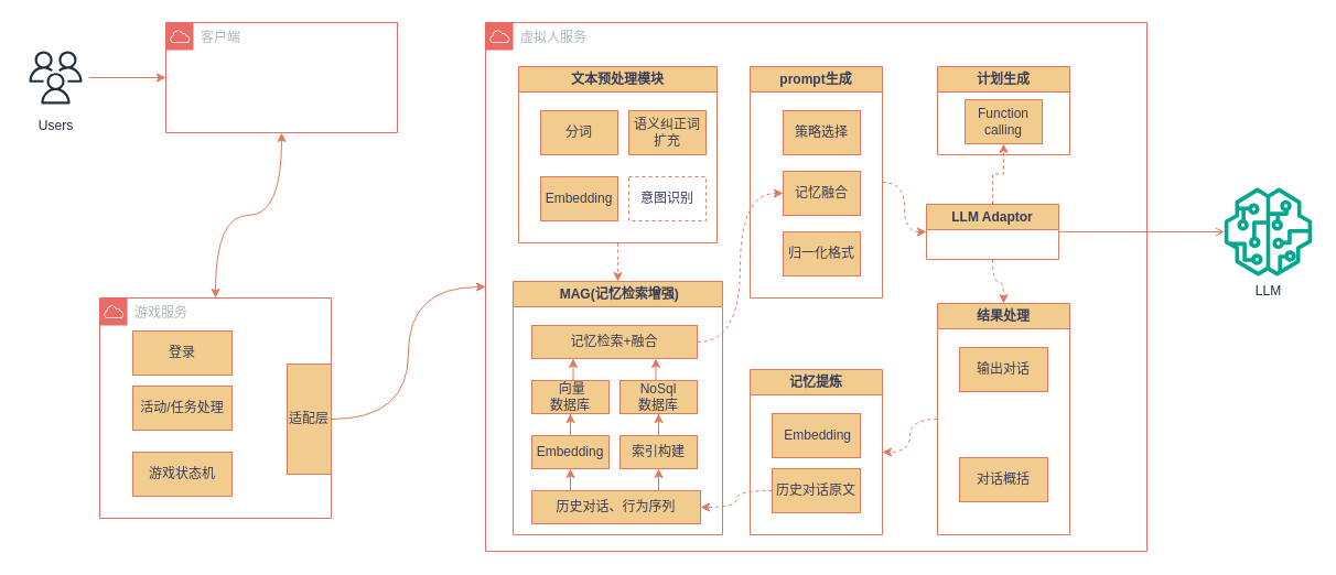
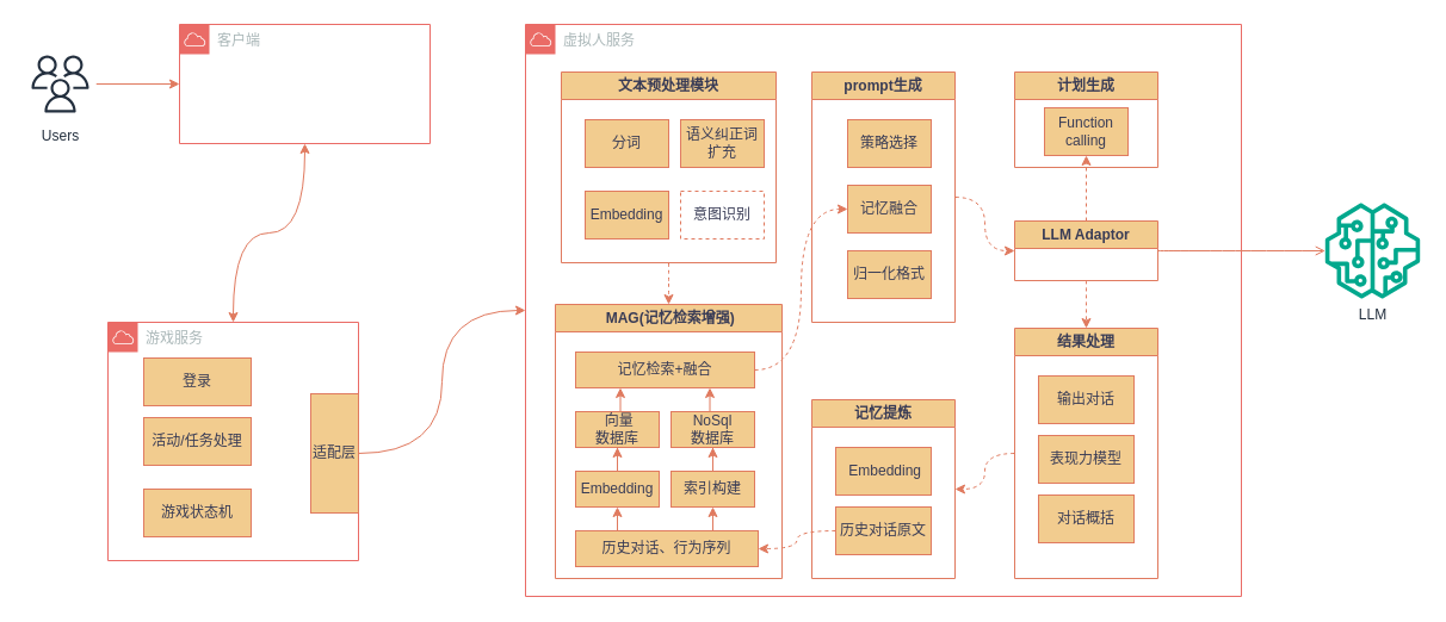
  <mxCell id="0" />
  <mxCell id="1" parent="0" />
  <mxCell id="2" value="虚拟人服务" style="sketch=0;outlineConnect=0;gradientColor=none;html=1;whiteSpace=wrap;fontSize=12;fontStyle=0;shape=mxgraph.aws4.group;grIcon=mxgraph.aws4.group_aws_cloud;strokeColor=#EA6B66;fillColor=none;verticalAlign=top;align=left;spacingLeft=30;fontColor=#AAB7B8;dashed=0;" vertex="1" parent="1"><mxGeometry x="440" y="20" width="600" height="480" as="geometry" /></mxCell>
  <mxCell id="3" value="" style="edgeStyle=orthogonalEdgeStyle;rounded=0;orthogonalLoop=1;jettySize=auto;html=1;strokeColor=#E07A5F;fontColor=#393C56;fillColor=#F2CC8F;curved=1;endArrow=open;" edge="1" parent="1" source="51" target="14"><mxGeometry relative="1" as="geometry"><mxPoint x="1010" y="110" as="sourcePoint" /></mxGeometry></mxCell>
  <mxCell id="4" value="游戏服务" style="sketch=0;outlineConnect=0;gradientColor=none;html=1;whiteSpace=wrap;fontSize=12;fontStyle=0;shape=mxgraph.aws4.group;grIcon=mxgraph.aws4.group_aws_cloud;strokeColor=#EA6B66;fillColor=none;verticalAlign=top;align=left;spacingLeft=30;fontColor=#AAB7B8;dashed=0;" vertex="1" parent="1"><mxGeometry x="90" y="270" width="210" height="200" as="geometry" /></mxCell>
  <mxCell id="5" value="登录" style="rounded=0;whiteSpace=wrap;html=1;strokeColor=#E07A5F;fontColor=#393C56;fillColor=#F2CC8F;" vertex="1" parent="1"><mxGeometry x="120" y="300" width="90" height="40" as="geometry" /></mxCell>
  <mxCell id="6" value="客户端" style="sketch=0;outlineConnect=0;gradientColor=none;html=1;whiteSpace=wrap;fontSize=12;fontStyle=0;shape=mxgraph.aws4.group;grIcon=mxgraph.aws4.group_aws_cloud;strokeColor=#EA6B66;fillColor=none;verticalAlign=top;align=left;spacingLeft=30;fontColor=#AAB7B8;dashed=0;" vertex="1" parent="1"><mxGeometry x="150" y="20" width="210" height="100" as="geometry" /></mxCell>
  <mxCell id="7" value="活动/任务处理" style="rounded=0;whiteSpace=wrap;html=1;strokeColor=#E07A5F;fontColor=#393C56;fillColor=#F2CC8F;" vertex="1" parent="1"><mxGeometry x="120" y="350" width="90" height="40" as="geometry" /></mxCell>
  <mxCell id="8" style="edgeStyle=orthogonalEdgeStyle;rounded=0;orthogonalLoop=1;jettySize=auto;html=1;exitX=1;exitY=0.5;exitDx=0;exitDy=0;strokeColor=#E07A5F;fontColor=#393C56;fillColor=#F2CC8F;curved=1;" edge="1" parent="1" source="9" target="2"><mxGeometry relative="1" as="geometry" /></mxCell>
  <mxCell id="9" value="适配层" style="rounded=0;whiteSpace=wrap;html=1;strokeColor=#E07A5F;fontColor=#393C56;fillColor=#F2CC8F;" vertex="1" parent="1"><mxGeometry x="260" y="330" width="40" height="100" as="geometry" /></mxCell>
  <mxCell id="10" value="游戏状态机" style="rounded=0;whiteSpace=wrap;html=1;strokeColor=#E07A5F;fontColor=#393C56;fillColor=#F2CC8F;" vertex="1" parent="1"><mxGeometry x="120" y="410" width="90" height="40" as="geometry" /></mxCell>
  <mxCell id="11" value="" style="endArrow=classic;startArrow=classic;html=1;rounded=0;strokeColor=#E07A5F;fontColor=#393C56;fillColor=#F2CC8F;edgeStyle=orthogonalEdgeStyle;curved=1;" edge="1" parent="1" source="4" target="6"><mxGeometry width="50" height="50" relative="1" as="geometry"><mxPoint x="80" y="270" as="sourcePoint" /><mxPoint x="130" y="220" as="targetPoint" /></mxGeometry></mxCell>
  <mxCell id="12" value="" style="edgeStyle=orthogonalEdgeStyle;rounded=0;orthogonalLoop=1;jettySize=auto;html=1;strokeColor=#E07A5F;fontColor=#393C56;fillColor=#F2CC8F;" edge="1" parent="1" source="13" target="6"><mxGeometry relative="1" as="geometry" /></mxCell>
  <mxCell id="13" value="Users" style="sketch=0;outlineConnect=0;fontColor=#232F3E;gradientColor=none;strokeColor=#232F3E;fillColor=#ffffff;dashed=0;verticalLabelPosition=bottom;verticalAlign=top;align=center;html=1;fontSize=12;fontStyle=0;aspect=fixed;shape=mxgraph.aws4.resourceIcon;resIcon=mxgraph.aws4.users;" vertex="1" parent="1"><mxGeometry x="20" y="40" width="60" height="60" as="geometry" /></mxCell>
  <mxCell id="14" value="LLM" style="sketch=0;outlineConnect=0;fontColor=#232F3E;gradientColor=none;fillColor=#01A88D;strokeColor=none;dashed=0;verticalLabelPosition=bottom;verticalAlign=top;align=center;html=1;fontSize=12;fontStyle=0;aspect=fixed;pointerEvents=1;shape=mxgraph.aws4.sagemaker_model;" vertex="1" parent="1"><mxGeometry x="1110" y="170" width="80" height="80" as="geometry" /></mxCell>
  <mxCell id="15" style="edgeStyle=orthogonalEdgeStyle;rounded=0;orthogonalLoop=1;jettySize=auto;html=1;exitX=0.5;exitY=1;exitDx=0;exitDy=0;strokeColor=#E07A5F;fontColor=#393C56;fillColor=#F2CC8F;curved=1;dashed=1;" edge="1" parent="1" source="16" target="21"><mxGeometry relative="1" as="geometry" /></mxCell>
  <mxCell id="16" value="文本预处理模块" style="swimlane;whiteSpace=wrap;html=1;strokeColor=#E07A5F;fontColor=#393C56;fillColor=#F2CC8F;" vertex="1" parent="1"><mxGeometry x="470" y="60" width="180" height="160" as="geometry"><mxRectangle x="400" y="640" width="120" height="30" as="alternateBounds" /></mxGeometry></mxCell>
  <mxCell id="17" value="分词" style="rounded=0;whiteSpace=wrap;html=1;strokeColor=#E07A5F;fontColor=#393C56;fillColor=#F2CC8F;" vertex="1" parent="16"><mxGeometry x="20" y="40" width="70" height="40" as="geometry" /></mxCell>
  <mxCell id="18" value="语义纠正词扩充" style="rounded=0;whiteSpace=wrap;html=1;strokeColor=#E07A5F;fontColor=#393C56;fillColor=#F2CC8F;" vertex="1" parent="16"><mxGeometry x="100" y="40" width="70" height="40" as="geometry" /></mxCell>
  <mxCell id="19" value="Embedding" style="rounded=0;whiteSpace=wrap;html=1;strokeColor=#E07A5F;fontColor=#393C56;fillColor=#F2CC8F;" vertex="1" parent="16"><mxGeometry x="20" y="100" width="70" height="40" as="geometry" /></mxCell>
  <mxCell id="20" value="意图识别" style="rounded=0;whiteSpace=wrap;html=1;strokeColor=#E07A5F;fontColor=#393C56;fillColor=#ffffff;dashed=1;" vertex="1" parent="16"><mxGeometry x="100" y="100" width="70" height="40" as="geometry" /></mxCell>
  <mxCell id="21" value="&amp;nbsp;MAG(记忆检索增强)" style="swimlane;whiteSpace=wrap;html=1;strokeColor=#E07A5F;fontColor=#393C56;fillColor=#F2CC8F;" vertex="1" parent="1"><mxGeometry x="465" y="255" width="190" height="230" as="geometry"><mxRectangle x="610" y="880" width="120" height="30" as="alternateBounds" /></mxGeometry></mxCell>
  <mxCell id="22" style="edgeStyle=orthogonalEdgeStyle;rounded=0;orthogonalLoop=1;jettySize=auto;html=1;exitX=0.25;exitY=0;exitDx=0;exitDy=0;entryX=0.5;entryY=1;entryDx=0;entryDy=0;strokeColor=#E07A5F;fontColor=#393C56;fillColor=#F2CC8F;" edge="1" parent="21" source="24" target="26"><mxGeometry relative="1" as="geometry" /></mxCell>
  <mxCell id="23" style="edgeStyle=orthogonalEdgeStyle;rounded=0;orthogonalLoop=1;jettySize=auto;html=1;exitX=0.75;exitY=0;exitDx=0;exitDy=0;entryX=0.5;entryY=1;entryDx=0;entryDy=0;strokeColor=#E07A5F;fontColor=#393C56;fillColor=#F2CC8F;" edge="1" parent="21" target="30"><mxGeometry relative="1" as="geometry"><mxPoint x="132" y="190" as="sourcePoint" /></mxGeometry></mxCell>
  <mxCell id="24" value="历史对话、行为序列" style="rounded=0;whiteSpace=wrap;html=1;strokeColor=#E07A5F;fontColor=#393C56;fillColor=#F2CC8F;" vertex="1" parent="21"><mxGeometry x="17" y="190" width="153" height="30" as="geometry" /></mxCell>
  <mxCell id="25" value="" style="edgeStyle=orthogonalEdgeStyle;rounded=0;orthogonalLoop=1;jettySize=auto;html=1;strokeColor=#E07A5F;fontColor=#393C56;fillColor=#F2CC8F;" edge="1" parent="21" source="26" target="28"><mxGeometry relative="1" as="geometry" /></mxCell>
  <mxCell id="26" value="Embedding" style="rounded=0;whiteSpace=wrap;html=1;strokeColor=#E07A5F;fontColor=#393C56;fillColor=#F2CC8F;" vertex="1" parent="21"><mxGeometry x="17" y="140" width="70" height="30" as="geometry" /></mxCell>
  <mxCell id="27" style="edgeStyle=orthogonalEdgeStyle;rounded=0;orthogonalLoop=1;jettySize=auto;html=1;exitX=0.5;exitY=0;exitDx=0;exitDy=0;entryX=0.25;entryY=1;entryDx=0;entryDy=0;strokeColor=#E07A5F;fontColor=#393C56;fillColor=#F2CC8F;" edge="1" parent="21" source="28" target="33"><mxGeometry relative="1" as="geometry" /></mxCell>
  <mxCell id="28" value="&amp;nbsp;向量&lt;div&gt;数据库&lt;/div&gt;" style="rounded=0;whiteSpace=wrap;html=1;strokeColor=#E07A5F;fontColor=#393C56;fillColor=#F2CC8F;" vertex="1" parent="21"><mxGeometry x="17" y="90" width="70" height="30" as="geometry" /></mxCell>
  <mxCell id="29" style="edgeStyle=orthogonalEdgeStyle;rounded=0;orthogonalLoop=1;jettySize=auto;html=1;exitX=0.5;exitY=0;exitDx=0;exitDy=0;strokeColor=#E07A5F;fontColor=#393C56;fillColor=#F2CC8F;" edge="1" parent="21" source="30" target="32"><mxGeometry relative="1" as="geometry" /></mxCell>
  <mxCell id="30" value="索引构建" style="rounded=0;whiteSpace=wrap;html=1;strokeColor=#E07A5F;fontColor=#393C56;fillColor=#F2CC8F;" vertex="1" parent="21"><mxGeometry x="97" y="140" width="70" height="30" as="geometry" /></mxCell>
  <mxCell id="31" style="edgeStyle=orthogonalEdgeStyle;rounded=0;orthogonalLoop=1;jettySize=auto;html=1;exitX=0.5;exitY=0;exitDx=0;exitDy=0;entryX=0.75;entryY=1;entryDx=0;entryDy=0;strokeColor=#E07A5F;fontColor=#393C56;fillColor=#F2CC8F;" edge="1" parent="21" source="32" target="33"><mxGeometry relative="1" as="geometry" /></mxCell>
  <mxCell id="32" value="NoSql&lt;div&gt;数据库&lt;/div&gt;" style="rounded=0;whiteSpace=wrap;html=1;strokeColor=#E07A5F;fontColor=#393C56;fillColor=#F2CC8F;" vertex="1" parent="21"><mxGeometry x="97" y="90" width="70" height="30" as="geometry" /></mxCell>
  <mxCell id="33" value="记忆检索+融合" style="rounded=0;whiteSpace=wrap;html=1;strokeColor=#E07A5F;fontColor=#393C56;fillColor=#F2CC8F;" vertex="1" parent="21"><mxGeometry x="17" y="40" width="150" height="30" as="geometry" /></mxCell>
  <mxCell id="34" style="edgeStyle=orthogonalEdgeStyle;rounded=0;orthogonalLoop=1;jettySize=auto;html=1;exitX=1;exitY=0.5;exitDx=0;exitDy=0;strokeColor=#E07A5F;fontColor=#393C56;fillColor=#F2CC8F;curved=1;dashed=1;" edge="1" parent="1" source="35" target="51"><mxGeometry relative="1" as="geometry" /></mxCell>
  <mxCell id="35" value="prompt生成" style="swimlane;whiteSpace=wrap;html=1;strokeColor=#E07A5F;fontColor=#393C56;fillColor=#F2CC8F;" vertex="1" parent="1"><mxGeometry x="680" y="60" width="120" height="210" as="geometry"><mxRectangle x="400" y="880" width="120" height="30" as="alternateBounds" /></mxGeometry></mxCell>
  <mxCell id="36" value="策略选择" style="rounded=0;whiteSpace=wrap;html=1;strokeColor=#E07A5F;fontColor=#393C56;fillColor=#F2CC8F;" vertex="1" parent="35"><mxGeometry x="30" y="40" width="70" height="40" as="geometry" /></mxCell>
  <mxCell id="37" value="记忆融合" style="rounded=0;whiteSpace=wrap;html=1;strokeColor=#E07A5F;fontColor=#393C56;fillColor=#F2CC8F;" vertex="1" parent="35"><mxGeometry x="30" y="95" width="70" height="40" as="geometry" /></mxCell>
  <mxCell id="38" value="归一化格式" style="rounded=0;whiteSpace=wrap;html=1;strokeColor=#E07A5F;fontColor=#393C56;fillColor=#F2CC8F;" vertex="1" parent="35"><mxGeometry x="30" y="150" width="70" height="40" as="geometry" /></mxCell>
  <mxCell id="39" style="edgeStyle=orthogonalEdgeStyle;rounded=0;orthogonalLoop=1;jettySize=auto;html=1;exitX=0;exitY=0.5;exitDx=0;exitDy=0;strokeColor=#E07A5F;fontColor=#393C56;fillColor=#F2CC8F;curved=1;dashed=1;" edge="1" parent="1" source="40" target="44"><mxGeometry relative="1" as="geometry" /></mxCell>
  <mxCell id="40" value="结果处理" style="swimlane;whiteSpace=wrap;html=1;strokeColor=#E07A5F;fontColor=#393C56;fillColor=#F2CC8F;" vertex="1" parent="1"><mxGeometry x="850" y="275" width="120" height="210" as="geometry"><mxRectangle x="540" y="880" width="120" height="30" as="alternateBounds" /></mxGeometry></mxCell>
  <mxCell id="41" value="输出对话" style="rounded=0;whiteSpace=wrap;html=1;strokeColor=#E07A5F;fontColor=#393C56;fillColor=#F2CC8F;" vertex="1" parent="40"><mxGeometry x="20" y="40" width="80" height="40" as="geometry" /></mxCell>
+ <mxCell id="42" value="表现力模型" style="rounded=0;whiteSpace=wrap;html=1;strokeColor=#E07A5F;fontColor=#393C56;fillColor=#F2CC8F;" vertex="1" parent="40"><mxGeometry x="20" y="90" width="80" height="40" as="geometry" /></mxCell>
  <mxCell id="43" value="对话概括" style="rounded=0;whiteSpace=wrap;html=1;strokeColor=#E07A5F;fontColor=#393C56;fillColor=#F2CC8F;" vertex="1" parent="40"><mxGeometry x="20" y="140" width="80" height="40" as="geometry" /></mxCell>
  <mxCell id="44" value="记忆提炼" style="swimlane;whiteSpace=wrap;html=1;strokeColor=#E07A5F;fontColor=#393C56;fillColor=#F2CC8F;" vertex="1" parent="1"><mxGeometry x="680" y="335" width="120" height="150" as="geometry"><mxRectangle x="610" y="880" width="120" height="30" as="alternateBounds" /></mxGeometry></mxCell>
  <mxCell id="45" value="&amp;nbsp;Embedding" style="rounded=0;whiteSpace=wrap;html=1;strokeColor=#E07A5F;fontColor=#393C56;fillColor=#F2CC8F;" vertex="1" parent="44"><mxGeometry x="20" y="40" width="80" height="40" as="geometry" /></mxCell>
  <mxCell id="46" value="历史对话原文" style="rounded=0;whiteSpace=wrap;html=1;strokeColor=#E07A5F;fontColor=#393C56;fillColor=#F2CC8F;" vertex="1" parent="44"><mxGeometry x="20" y="90" width="80" height="40" as="geometry" /></mxCell>
  <mxCell id="47" value="计划生成" style="swimlane;whiteSpace=wrap;html=1;strokeColor=#E07A5F;fontColor=#393C56;fillColor=#F2CC8F;" vertex="1" parent="1"><mxGeometry x="850" y="60" width="120" height="80" as="geometry"><mxRectangle x="400" y="810" width="120" height="30" as="alternateBounds" /></mxGeometry></mxCell>
  <mxCell id="48" value="Function calling" style="rounded=0;whiteSpace=wrap;html=1;strokeColor=#E07A5F;fontColor=#393C56;fillColor=#F2CC8F;" vertex="1" parent="47"><mxGeometry x="25" y="30" width="70" height="40" as="geometry" /></mxCell>
  <mxCell id="49" style="edgeStyle=orthogonalEdgeStyle;rounded=0;orthogonalLoop=1;jettySize=auto;html=1;exitX=0.5;exitY=1;exitDx=0;exitDy=0;strokeColor=#E07A5F;fontColor=#393C56;fillColor=#F2CC8F;curved=1;dashed=1;" edge="1" parent="1" source="51" target="40"><mxGeometry relative="1" as="geometry" /></mxCell>
  <mxCell id="50" style="edgeStyle=orthogonalEdgeStyle;rounded=0;orthogonalLoop=1;jettySize=auto;html=1;exitX=0.5;exitY=0;exitDx=0;exitDy=0;strokeColor=#E07A5F;fontColor=#393C56;fillColor=#F2CC8F;dashed=1;" edge="1" parent="1" source="51" target="48"><mxGeometry relative="1" as="geometry" /></mxCell>
- <mxCell id="51" value="LLM Adaptor" style="swimlane;whiteSpace=wrap;html=1;strokeColor=#E07A5F;fontColor=#393C56;fillColor=#F2CC8F;" vertex="1" parent="1"><mxGeometry x="840" y="185" width="120" height="50" as="geometry"><mxRectangle x="610" y="880" width="120" height="30" as="alternateBounds" /></mxGeometry></mxCell>
+ <mxCell id="51" value="LLM Adaptor" style="swimlane;whiteSpace=wrap;html=1;strokeColor=#E07A5F;fontColor=#393C56;fillColor=#F2CC8F;" vertex="1" parent="1"><mxGeometry x="850" y="185" width="120" height="50" as="geometry"><mxRectangle x="610" y="880" width="120" height="30" as="alternateBounds" /></mxGeometry></mxCell>
  <mxCell id="52" style="edgeStyle=orthogonalEdgeStyle;rounded=0;orthogonalLoop=1;jettySize=auto;html=1;exitX=0;exitY=0.5;exitDx=0;exitDy=0;entryX=1;entryY=0.5;entryDx=0;entryDy=0;strokeColor=#E07A5F;fontColor=#393C56;fillColor=#F2CC8F;curved=1;dashed=1;" edge="1" parent="1" source="46" target="24"><mxGeometry relative="1" as="geometry" /></mxCell>
  <mxCell id="53" style="edgeStyle=orthogonalEdgeStyle;rounded=0;orthogonalLoop=1;jettySize=auto;html=1;exitX=1;exitY=0.5;exitDx=0;exitDy=0;entryX=0;entryY=0.5;entryDx=0;entryDy=0;strokeColor=#E07A5F;fontColor=#393C56;fillColor=#F2CC8F;curved=1;dashed=1;" edge="1" parent="1" source="33" target="37"><mxGeometry relative="1" as="geometry" /></mxCell>
